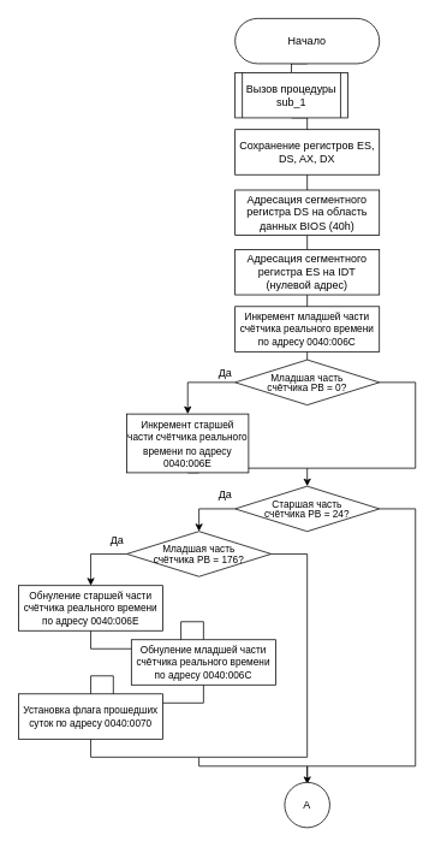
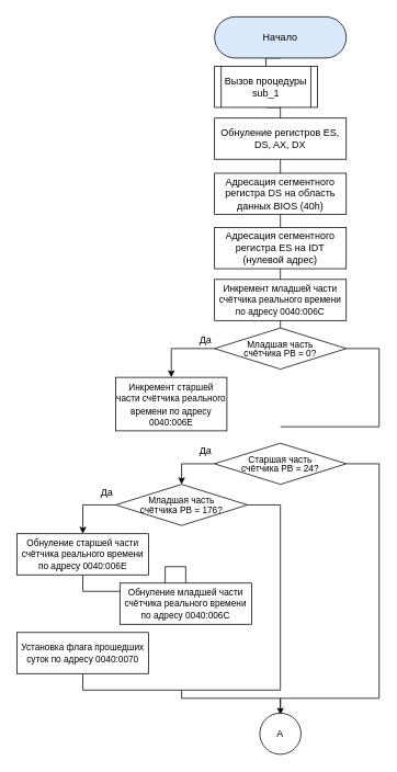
  <mxCell id="0" />
  <mxCell id="1" parent="0" />
  <mxCell id="2" style="edgeStyle=orthogonalEdgeStyle;rounded=0;orthogonalLoop=1;jettySize=auto;html=1;exitX=0.5;exitY=1;exitDx=0;exitDy=0;entryX=0.5;entryY=0;entryDx=0;entryDy=0;endArrow=none;endFill=0;" parent="1" source="3" target="7" edge="1"><mxGeometry relative="1" as="geometry" /></mxCell>
- <mxCell id="3" value="&lt;div&gt;Начало&lt;/div&gt;" style="rounded=1;whiteSpace=wrap;html=1;arcSize=50;" parent="1" vertex="1"><mxGeometry x="260" y="20" width="160" height="50" as="geometry" /></mxCell>
+ <mxCell id="3" value="&lt;div&gt;Начало&lt;/div&gt;" style="rounded=1;whiteSpace=wrap;html=1;arcSize=50;fillColor=#dae8fc;" parent="1" vertex="1"><mxGeometry x="260" y="20" width="160" height="50" as="geometry" /></mxCell>
  <mxCell id="4" style="edgeStyle=orthogonalEdgeStyle;rounded=0;orthogonalLoop=1;jettySize=auto;html=1;exitX=0.5;exitY=1;exitDx=0;exitDy=0;entryX=0.5;entryY=0;entryDx=0;entryDy=0;endArrow=none;endFill=0;" parent="1" source="5" target="33" edge="1"><mxGeometry relative="1" as="geometry" /></mxCell>
- <mxCell id="5" value="Сохранение регистров ES, DS, AX, DX" style="rounded=0;whiteSpace=wrap;html=1;" parent="1" vertex="1"><mxGeometry x="260" y="143" width="160" height="50" as="geometry" /></mxCell>
+ <mxCell id="5" value="Обнуление регистров ES, DS, AX, DX" style="rounded=0;whiteSpace=wrap;html=1;" parent="1" vertex="1"><mxGeometry x="260" y="143" width="160" height="50" as="geometry" /></mxCell>
  <mxCell id="6" style="edgeStyle=orthogonalEdgeStyle;rounded=0;orthogonalLoop=1;jettySize=auto;html=1;exitX=0.5;exitY=1;exitDx=0;exitDy=0;entryX=0.5;entryY=0;entryDx=0;entryDy=0;endArrow=none;endFill=0;" parent="1" source="7" target="5" edge="1"><mxGeometry relative="1" as="geometry" /></mxCell>
  <mxCell id="7" value="Вызов процедуры sub_1" style="shape=process;whiteSpace=wrap;html=1;backgroundOutline=1;size=0.063;" parent="1" vertex="1"><mxGeometry x="260" y="80" width="125" height="50" as="geometry" /></mxCell>
  <mxCell id="8" style="edgeStyle=orthogonalEdgeStyle;rounded=0;orthogonalLoop=1;jettySize=auto;html=1;exitX=0.5;exitY=1;exitDx=0;exitDy=0;entryX=0.5;entryY=0;entryDx=0;entryDy=0;endArrow=none;endFill=0;" parent="1" target="11" edge="1"><mxGeometry relative="1" as="geometry"><mxPoint x="340" y="388" as="sourcePoint" /></mxGeometry></mxCell>
  <mxCell id="9" value="&lt;font&gt;&lt;font style=&quot;font-size: 11px&quot;&gt;Инкремент младшей части счётчика реального времени по адресу 0040:006C&lt;/font&gt;&lt;br&gt;&lt;/font&gt;" style="rounded=0;whiteSpace=wrap;html=1;" parent="1" vertex="1"><mxGeometry x="260" y="339" width="160" height="50" as="geometry" /></mxCell>
  <mxCell id="10" style="edgeStyle=orthogonalEdgeStyle;rounded=0;orthogonalLoop=1;jettySize=auto;html=1;exitX=0;exitY=0.5;exitDx=0;exitDy=0;endArrow=classic;endFill=1;" parent="1" source="11" target="13" edge="1"><mxGeometry relative="1" as="geometry" /></mxCell>
  <mxCell id="11" value="&lt;p style=&quot;line-height: 90%&quot;&gt;&lt;font style=&quot;line-height: 80%&quot;&gt;&lt;font style=&quot;font-size: 11px&quot;&gt;Младшая часть&lt;br&gt;счётчика РВ = 0?&lt;/font&gt;&lt;br&gt;&lt;/font&gt;&lt;/p&gt;" style="rhombus;whiteSpace=wrap;html=1;" parent="1" vertex="1"><mxGeometry x="260" y="398" width="160" height="50" as="geometry" /></mxCell>
- <mxCell id="12" style="edgeStyle=orthogonalEdgeStyle;rounded=0;orthogonalLoop=1;jettySize=auto;html=1;exitX=0.5;exitY=1;exitDx=0;exitDy=0;endArrow=classic;endFill=1;" parent="1" source="13" target="22" edge="1"><mxGeometry relative="1" as="geometry"><mxPoint x="340" y="518" as="targetPoint" /><Array as="points"><mxPoint x="220" y="518" /><mxPoint x="340" y="518" /></Array></mxGeometry></mxCell>
  <mxCell id="13" value="&lt;font style=&quot;font-size: 11px&quot;&gt;Инкремент старшей части счётчика реального времени по адресу 0040:006E&lt;/font&gt;" style="rounded=0;whiteSpace=wrap;html=1;" parent="1" vertex="1"><mxGeometry x="140" y="458" width="135" height="65" as="geometry" /></mxCell>
  <mxCell id="14" style="edgeStyle=orthogonalEdgeStyle;rounded=0;orthogonalLoop=1;jettySize=auto;html=1;exitX=0.5;exitY=1;exitDx=0;exitDy=0;entryX=0.5;entryY=0;entryDx=0;entryDy=0;endArrow=none;endFill=0;" parent="1" source="15" target="17" edge="1"><mxGeometry relative="1" as="geometry" /></mxCell>
  <mxCell id="15" value="&lt;font style=&quot;font-size: 11px&quot;&gt;Обнуление старшей части счётчика реального времени по адресу 0040:006E&lt;/font&gt;" style="rounded=0;whiteSpace=wrap;html=1;" parent="1" vertex="1"><mxGeometry x="20" y="648" width="160" height="50" as="geometry" /></mxCell>
- <mxCell id="16" style="edgeStyle=orthogonalEdgeStyle;rounded=0;orthogonalLoop=1;jettySize=auto;html=1;exitX=0.5;exitY=1;exitDx=0;exitDy=0;entryX=0.5;entryY=0;entryDx=0;entryDy=0;endArrow=none;endFill=0;" parent="1" source="17" target="19" edge="1"><mxGeometry relative="1" as="geometry" /></mxCell>
  <mxCell id="17" value="&lt;font style=&quot;font-size: 11px&quot;&gt;Обнуление младшей части счётчика реального времени по адресу 0040:006C&lt;/font&gt;" style="rounded=0;whiteSpace=wrap;html=1;" parent="1" vertex="1"><mxGeometry x="145" y="708" width="160" height="50" as="geometry" /></mxCell>
  <mxCell id="18" style="edgeStyle=orthogonalEdgeStyle;rounded=0;orthogonalLoop=1;jettySize=auto;html=1;entryX=0.5;entryY=0;entryDx=0;entryDy=0;endArrow=classic;endFill=1;exitX=0.5;exitY=1;exitDx=0;exitDy=0;" parent="1" source="19" edge="1"><mxGeometry relative="1" as="geometry"><Array as="points"><mxPoint x="100" y="838" /><mxPoint x="220" y="838" /><mxPoint x="220" y="848" /><mxPoint x="340" y="848" /></Array><mxPoint x="340" y="868" as="targetPoint" /></mxGeometry></mxCell>
  <mxCell id="19" value="&lt;font style=&quot;font-size: 11px&quot;&gt;Установка флага прошедших суток по адресу 0040:0070&lt;/font&gt;" style="rounded=0;whiteSpace=wrap;html=1;" parent="1" vertex="1"><mxGeometry x="20" y="768" width="160" height="50" as="geometry" /></mxCell>
  <mxCell id="20" style="edgeStyle=orthogonalEdgeStyle;rounded=0;orthogonalLoop=1;jettySize=auto;html=1;entryX=0.5;entryY=0;entryDx=0;entryDy=0;endArrow=classic;endFill=1;exitX=0;exitY=0.5;exitDx=0;exitDy=0;" parent="1" source="22" target="25" edge="1"><mxGeometry relative="1" as="geometry"><Array as="points"><mxPoint x="220" y="563" /></Array></mxGeometry></mxCell>
  <mxCell id="21" style="edgeStyle=orthogonalEdgeStyle;rounded=0;orthogonalLoop=1;jettySize=auto;html=1;endArrow=none;endFill=0;entryX=0.5;entryY=0;entryDx=0;entryDy=0;" parent="1" source="22" edge="1"><mxGeometry relative="1" as="geometry"><mxPoint x="340" y="868" as="targetPoint" /><Array as="points"><mxPoint x="460" y="563" /><mxPoint x="460" y="848" /><mxPoint x="340" y="848" /></Array></mxGeometry></mxCell>
  <mxCell id="22" value="&lt;p style=&quot;line-height: 90%&quot;&gt;&lt;font style=&quot;line-height: 80%&quot;&gt;&lt;font style=&quot;font-size: 11px&quot;&gt;Старшая часть&lt;br&gt;счётчика РВ = 24?&lt;/font&gt;&lt;br&gt;&lt;/font&gt;&lt;/p&gt;" style="rhombus;whiteSpace=wrap;html=1;" parent="1" vertex="1"><mxGeometry x="260" y="538" width="160" height="50" as="geometry" /></mxCell>
  <mxCell id="23" style="edgeStyle=orthogonalEdgeStyle;rounded=0;orthogonalLoop=1;jettySize=auto;html=1;entryX=0.5;entryY=0;entryDx=0;entryDy=0;endArrow=classic;endFill=1;exitX=0;exitY=0.5;exitDx=0;exitDy=0;" parent="1" source="25" target="15" edge="1"><mxGeometry relative="1" as="geometry" /></mxCell>
  <mxCell id="24" style="edgeStyle=orthogonalEdgeStyle;rounded=0;orthogonalLoop=1;jettySize=auto;html=1;endArrow=none;endFill=0;exitX=1;exitY=0.5;exitDx=0;exitDy=0;" parent="1" source="25" edge="1"><mxGeometry relative="1" as="geometry"><mxPoint x="220" y="838" as="targetPoint" /><Array as="points"><mxPoint x="340" y="613" /><mxPoint x="340" y="838" /></Array></mxGeometry></mxCell>
  <mxCell id="25" value="&lt;p style=&quot;line-height: 90%&quot;&gt;&lt;font style=&quot;line-height: 80%&quot;&gt;&lt;font style=&quot;font-size: 11px&quot;&gt;Младшая часть&lt;br&gt;счётчика РВ = 176?&lt;/font&gt;&lt;br&gt;&lt;/font&gt;&lt;/p&gt;" style="rhombus;whiteSpace=wrap;html=1;" parent="1" vertex="1"><mxGeometry x="140" y="588" width="160" height="50" as="geometry" /></mxCell>
  <mxCell id="26" value="" style="endArrow=none;html=1;exitX=1;exitY=0.5;exitDx=0;exitDy=0;rounded=0;" parent="1" source="11" edge="1"><mxGeometry width="50" height="50" relative="1" as="geometry"><mxPoint x="460" y="508" as="sourcePoint" /><mxPoint x="340" y="518" as="targetPoint" /><Array as="points"><mxPoint x="460" y="423" /><mxPoint x="460" y="518" /></Array></mxGeometry></mxCell>
  <mxCell id="27" value="А" style="ellipse;whiteSpace=wrap;html=1;aspect=fixed;rounded=1;" parent="1" vertex="1"><mxGeometry x="315" y="866" width="50" height="50" as="geometry" /></mxCell>
  <mxCell id="28" value="Да" style="text;html=1;resizable=0;points=[];autosize=1;align=left;verticalAlign=top;spacingTop=-4;" parent="1" vertex="1"><mxGeometry x="240" y="403" width="30" height="20" as="geometry" /></mxCell>
  <mxCell id="29" value="Да" style="text;html=1;resizable=0;points=[];autosize=1;align=left;verticalAlign=top;spacingTop=-4;" parent="1" vertex="1"><mxGeometry x="240" y="538" width="30" height="20" as="geometry" /></mxCell>
  <mxCell id="30" value="Да" style="text;html=1;resizable=0;points=[];autosize=1;align=left;verticalAlign=top;spacingTop=-4;" parent="1" vertex="1"><mxGeometry x="120" y="588" width="30" height="20" as="geometry" /></mxCell>
  <mxCell id="31" style="edgeStyle=orthogonalEdgeStyle;rounded=0;orthogonalLoop=1;jettySize=auto;html=1;exitX=0.5;exitY=1;exitDx=0;exitDy=0;entryX=0.5;entryY=0;entryDx=0;entryDy=0;endArrow=none;endFill=0;" parent="1" target="9" edge="1"><mxGeometry relative="1" as="geometry"><mxPoint x="340" y="326" as="sourcePoint" /></mxGeometry></mxCell>
  <mxCell id="32" style="edgeStyle=orthogonalEdgeStyle;rounded=0;orthogonalLoop=1;jettySize=auto;html=1;exitX=0.5;exitY=1;exitDx=0;exitDy=0;entryX=0.5;entryY=0;entryDx=0;entryDy=0;endArrow=none;endFill=0;" parent="1" source="33" target="34" edge="1"><mxGeometry relative="1" as="geometry" /></mxCell>
  <mxCell id="33" value="Адресация сегментного регистра DS на область данных BIOS (40h)" style="rounded=0;whiteSpace=wrap;html=1;" parent="1" vertex="1"><mxGeometry x="260" y="210" width="160" height="50" as="geometry" /></mxCell>
  <mxCell id="34" value="Адресация сегментного регистра ES на IDT (нулевой адрес)" style="rounded=0;whiteSpace=wrap;html=1;" parent="1" vertex="1"><mxGeometry x="260" y="276" width="160" height="50" as="geometry" /></mxCell>
